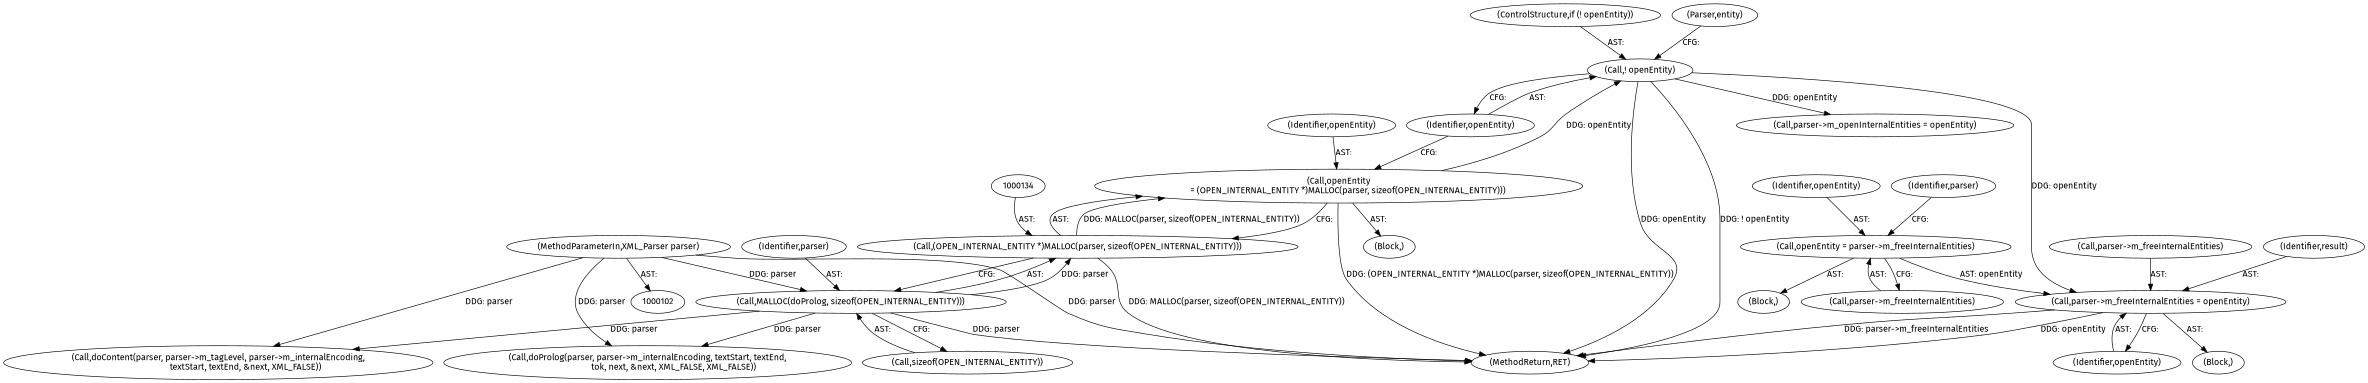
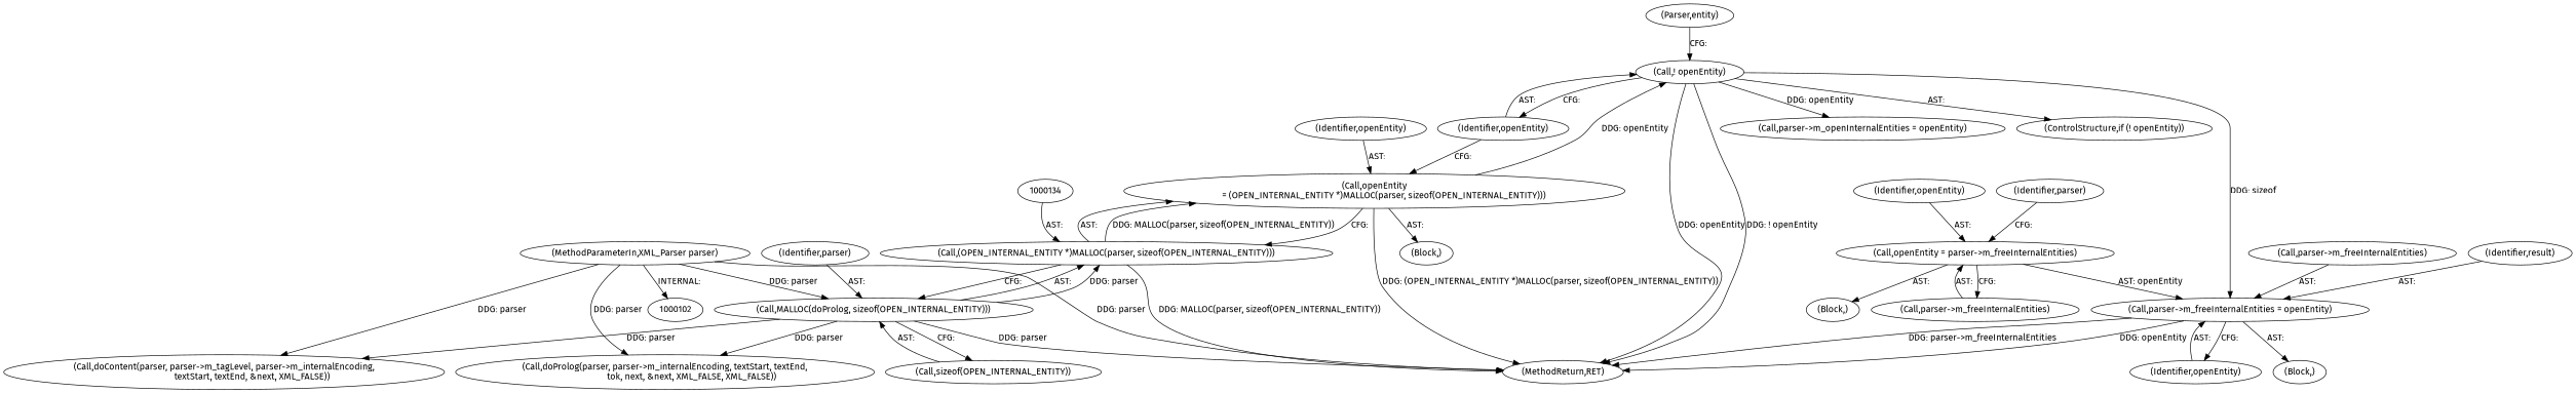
  digraph {
    fontname="Fira Sans"
    node [fontname="Fira Sans"]
    edge [fontname="Fira Sans"]
    n1 [label="(Call,parser->m_freeInternalEntities = openEntity)"]
    n2 [label="(Identifier,openEntity)"]
    n3 [label="(Block,)"]
    n4 [label="(MethodReturn,RET)"]
    n5 [label="(Call,! openEntity)"]
    n6 [label="(Identifier,openEntity)"]
    n7 [label="(Call,parser->m_openInternalEntities = openEntity)"]
    n8 [label="(ControlStructure,if (! openEntity))"]
    n9 [label="(Call,openEntity\n        = (OPEN_INTERNAL_ENTITY *)MALLOC(parser, sizeof(OPEN_INTERNAL_ENTITY)))"]
    n10 [label="(Call,(OPEN_INTERNAL_ENTITY *)MALLOC(parser, sizeof(OPEN_INTERNAL_ENTITY)))"]
    n11 [label="(Block,)"]
    n12 [label="(Call,MALLOC(doProlog, sizeof(OPEN_INTERNAL_ENTITY)))"]
    n13 [label="(Call,doProlog(parser, parser->m_internalEncoding, textStart, textEnd,\n                      tok, next, &next, XML_FALSE, XML_FALSE))"]
    n14 [label="(Call,sizeof(OPEN_INTERNAL_ENTITY))"]
    n15 [label="(Call,doContent(parser, parser->m_tagLevel, parser->m_internalEncoding,\n                       textStart, textEnd, &next, XML_FALSE))"]
    n16 [label="(MethodParameterIn,XML_Parser parser)"]
    1000102
    n18 [label="(Call,openEntity = parser->m_freeInternalEntities)"]
    n19 [label="(Block,)"]
    n20 [label="(Call,parser->m_freeInternalEntities)"]
    n21 [label="(Call,parser->m_freeInternalEntities)"]
    n22 [label="(Identifier,parser)"]
    n23 [label="(Identifier,parser)"]
    n24 [label="(Identifier,openEntity)"]
    n25 [label="(Identifier,result)"]
    n26 [label="(Parser,entity)"]
    n27 [label="(Identifier,openEntity)"]
    1000134
    n1 -> n2 [label="CFG: "]
    n1 -> n3 [label="AST: "]
    n1 -> n4 [label="DDG: parser->m_freeInternalEntities"]
    n1 -> n4 [label="DDG: openEntity"]
    n2 -> n1 [label="AST: "]
-   n5 -> n1 [label="DDG: openEntity"]
+   n5 -> n1 [label="DDG: sizeof"]
    n5 -> n4 [label="DDG: openEntity"]
    n5 -> n4 [label="DDG: ! openEntity"]
    n5 -> n6 [label="CFG: "]
    n5 -> n7 [label="DDG: openEntity"]
-   n8 -> n5 [label="AST: "]
+   n5 -> n8 [label="AST: "]
    n6 -> n5 [label="AST: "]
    n6 -> n9 [label="CFG: "]
    n9 -> n4 [label="DDG: (OPEN_INTERNAL_ENTITY *)MALLOC(parser, sizeof(OPEN_INTERNAL_ENTITY))"]
    n9 -> n5 [label="DDG: openEntity"]
    n9 -> n10 [label="CFG: "]
    n9 -> n11 [label="AST: "]
    n10 -> n4 [label="DDG: MALLOC(parser, sizeof(OPEN_INTERNAL_ENTITY))"]
    n10 -> n9 [label="AST: "]
    n10 -> n9 [label="DDG: MALLOC(parser, sizeof(OPEN_INTERNAL_ENTITY))"]
    n10 -> n12 [label="CFG: "]
    n12 -> n4 [label="DDG: parser"]
    n12 -> n10 [label="AST: "]
    n12 -> n10 [label="DDG: parser"]
    n12 -> n13 [label="DDG: parser"]
    n12 -> n14 [label="CFG: "]
    n12 -> n15 [label="DDG: parser"]
    n14 -> n12 [label="AST: "]
    n16 -> n4 [label="DDG: parser"]
    n16 -> n12 [label="DDG: parser"]
    n16 -> n13 [label="DDG: parser"]
    n16 -> n15 [label="DDG: parser"]
-   n16 -> 1000102 [label="AST: "]
+   n16 -> 1000102 [label="INTERNAL: "]
    n18 -> n1 [label="AST: openEntity"]
    n18 -> n19 [label="AST: "]
    n18 -> n20 [label="CFG: "]
    n20 -> n18 [label="AST: "]
    n21 -> n1 [label="AST: "]
    n22 -> n12 [label="AST: "]
    n23 -> n18 [label="CFG: "]
    n24 -> n18 [label="AST: "]
    n25 -> n1 [label="AST: "]
    n26 -> n5 [label="CFG: "]
    n27 -> n9 [label="AST: "]
    1000134 -> n10 [label="AST: "]
  }
